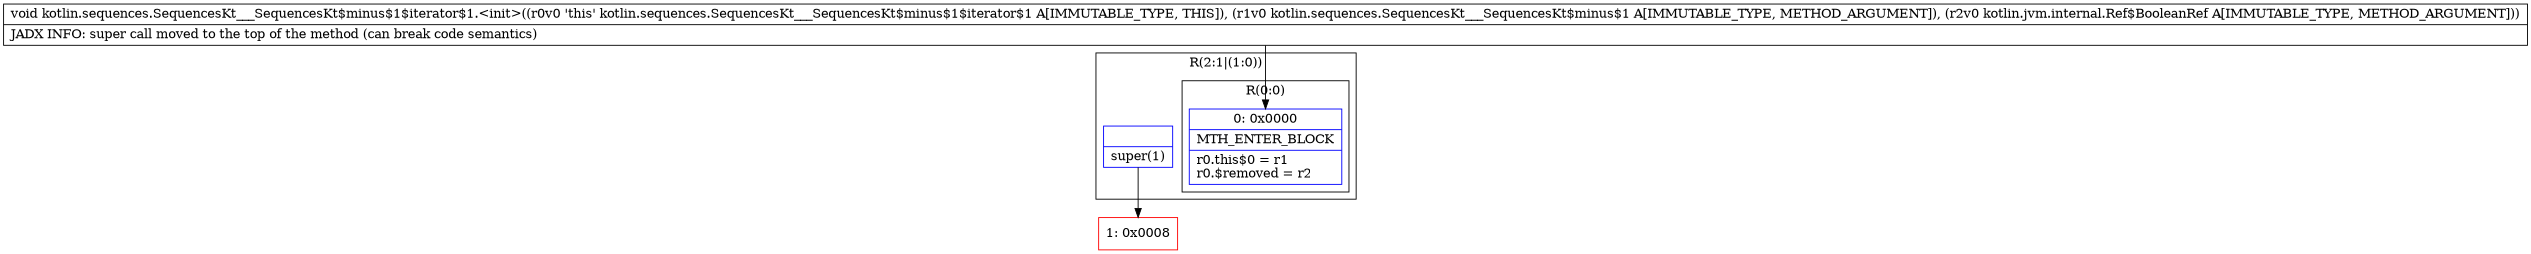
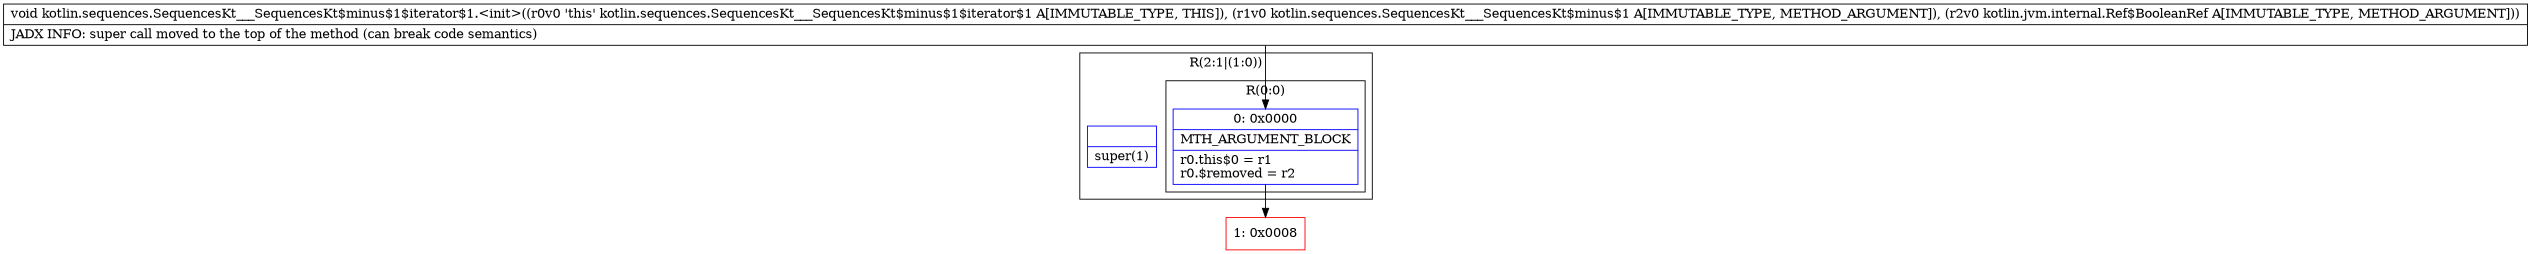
  digraph {
    node [color=blue shape=record]
-   n1 [label="{0\:\ 0x0000|MTH_ENTER_BLOCK\l|r0.this$0 = r1\lr0.$removed = r2\l}"]
+   n1 [label="{0\:\ 0x0000|MTH_ARGUMENT_BLOCK\l|r0.this$0 = r1\lr0.$removed = r2\l}"]
    n2 [label="{|super(1)\l}"]
    n3 [color=red label="{1\:\ 0x0008}"]
    n4 [label="{void kotlin.sequences.SequencesKt___SequencesKt$minus$1$iterator$1.\<init\>((r0v0 'this' kotlin.sequences.SequencesKt___SequencesKt$minus$1$iterator$1 A[IMMUTABLE_TYPE, THIS]), (r1v0 kotlin.sequences.SequencesKt___SequencesKt$minus$1 A[IMMUTABLE_TYPE, METHOD_ARGUMENT]), (r2v0 kotlin.jvm.internal.Ref$BooleanRef A[IMMUTABLE_TYPE, METHOD_ARGUMENT]))  | JADX INFO: super call moved to the top of the method (can break code semantics)\l}" color=""]
    subgraph cluster_1 {
      label="R(2:1|(1:0))"
      n2
      subgraph cluster_2 {
        label="R(0:0)"
        n1
      }
    }
-   n2 -> n3
+   n1 -> n3
    n4 -> n1
  }
